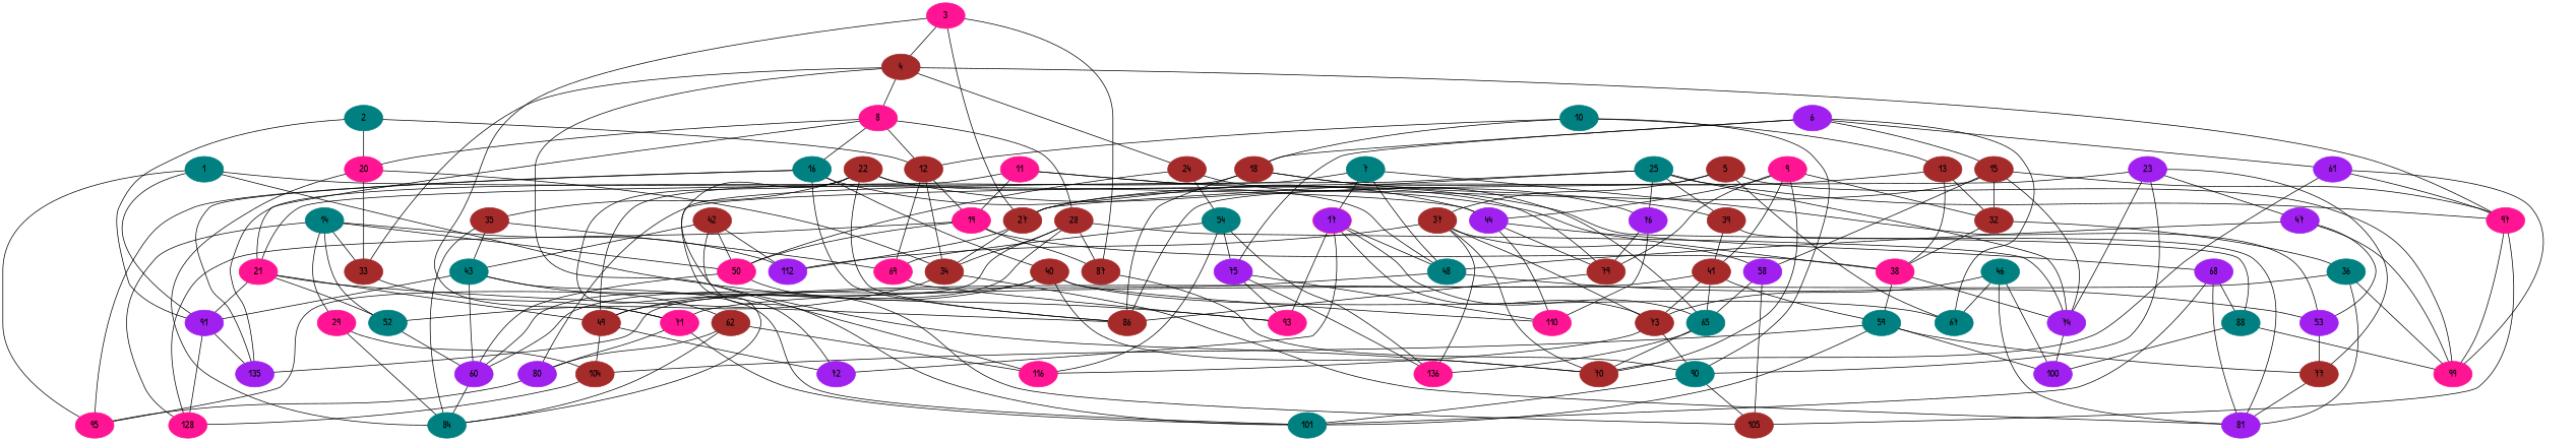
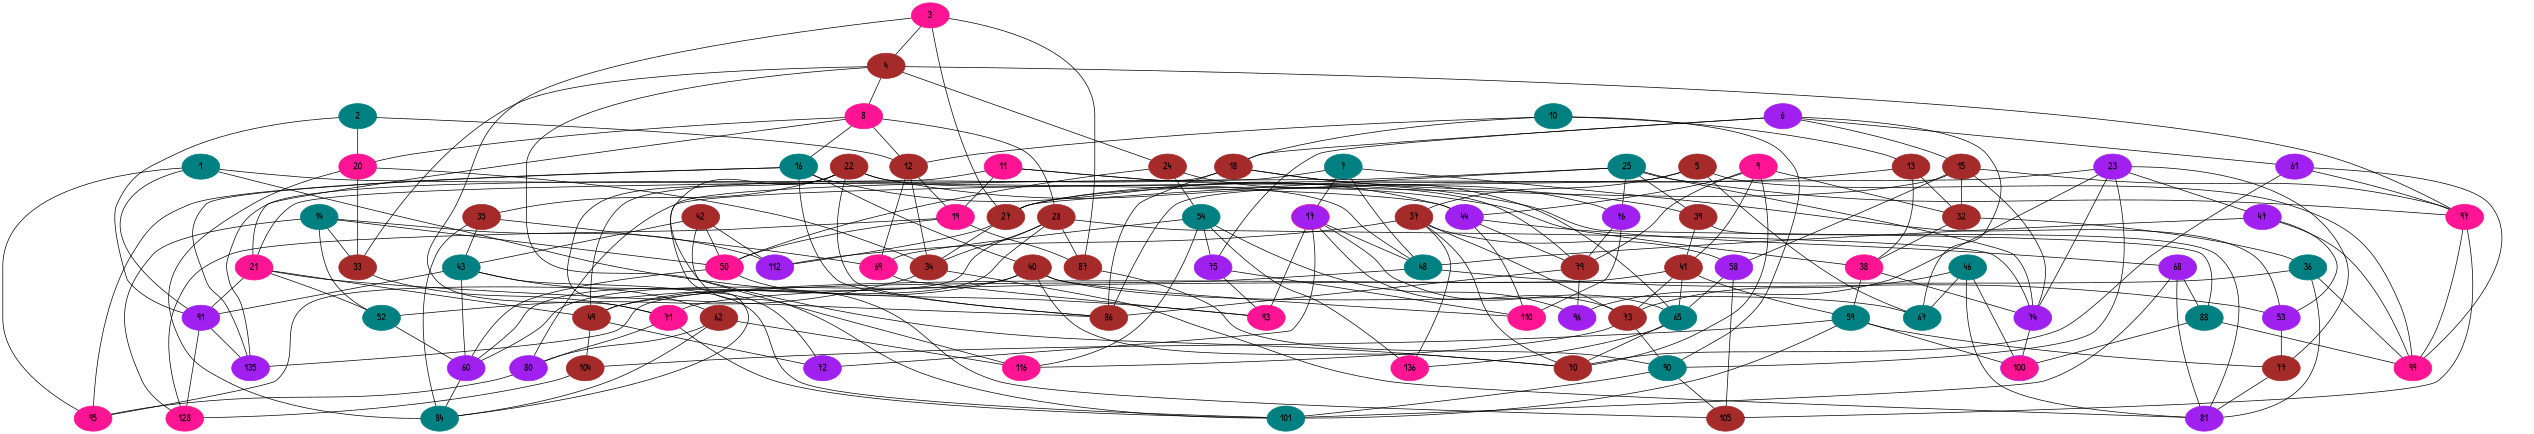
  graph {
    fontname="Patrick Hand"
    node [color=brown fontname="Patrick Hand" style=filled]
    edge [fontname="Patrick Hand"]
    44 [color=purple super="+81"]
    79 [super="+117"]
    110 [color=deeppink]
    68 [color=purple]
    1 [color=teal]
    91 [color=purple super="+138"]
    93 [color=deeppink]
    95 [color=deeppink]
    135 [color=purple]
    128 [color=deeppink]
    12 [super="+26"]
    19 [color=deeppink super="+134"]
    34 [super="+113"]
    69 [color=deeppink]
    2 [color=teal]
    20 [color=deeppink super="+126"]
    33
    84 [color=teal super="+115"]
    4 [super="+31"]
    8 [color=deeppink super="+127"]
    24 [super="+139"]
    70 [super="+102"]
    97 [color=deeppink super="+111"]
    3 [color=deeppink]
    27 [super="+85"]
    71 [color=deeppink super="+109"]
    87
    112 [color=purple]
    80 [color=purple]
    101 [color=teal super="+124"]
    90 [color=teal super="+107"]
    21 [color=deeppink super="+118"]
    16 [color=teal super="+78"]
    28 [super="+137"]
    50 [color=deeppink super="+129"]
    65 [color=teal super="+89"]
    54 [color=teal super="+98"]
    99 [color=deeppink super="+132"]
    105
    37 [super="+106"]
    58 [color=purple]
    73 [super="+103"]
    136 [color=deeppink]
    5
    67 [color=teal]
    86 [super="+108"]
    6 [color=purple super="+45"]
    15 [super="+63"]
    18 [super="+122"]
    61 [color=purple]
    75 [color=purple super="+130"]
    32 [super="+131"]
    74 [color=purple super="+120"]
    39
    49 [super="+66"]
    76 [color=purple]
    17 [color=deeppink fillcolor=purple super="+57"]
    48 [color=teal super="+119"]
    72 [color=purple]
    7 [color=teal]
    53 [color=purple]
    52 [color=teal]
    77
    40 [super="+125"]
    60 [color=purple super="+133"]
    9 [color=deeppink super="+51"]
    41 [super="+123"]
    38 [color=deeppink super="+114"]
    36 [color=teal]
    59 [color=teal super="+64"]
+   96 [color=purple]
    10 [color=teal]
    13
    11 [color=deeppink]
    88 [color=teal]
-   100 [color=purple]
+   100 [color=purple fillcolor=deeppink]
    n77 [color=purple label=81 super="+92"]
    14 [color=teal super="+94"]
-   29 [color=deeppink]
    104
    116 [color=deeppink]
    22 [super="+55"]
    35
    43 [color=teal super="+121"]
    23 [color=purple super="+56"]
    47 [color=purple]
    25 [color=teal super="+83"]
    62
    42
    46 [color=teal]
    44 -- 79
    44 -- 110
    44 -- 68
    79 -- 86
+   79 -- 96
    68 -- 101
    68 -- 88
    68 -- n77
    1 -- 44
    1 -- 91
    1 -- 93
    1 -- 95
    91 -- 135
    91 -- 128
    12 -- 19
    12 -- 34
    12 -- 69
    19 -- 128
    19 -- 87
    19 -- 50
-   19 -- 38
    34 -- 52
    34 -- n77
    69 -- 93
    2 -- 91
    2 -- 12
    2 -- 20 [weight=2]
    20 -- 34
    20 -- 33
    20 -- 84
    33 -- 71
    4 -- 33
    4 -- 8
    4 -- 24
    4 -- 70
    4 -- 97
    8 -- 12
    8 -- 20
    8 -- 21
    8 -- 16
    8 -- 28
    24 -- 50
    24 -- 65
    24 -- 54
    97 -- 99
    97 -- 105
    3 -- 4
    3 -- 27
    3 -- 71
    3 -- 87
    27 -- 34
    27 -- 112
    71 -- 80
    71 -- 101
    87 -- 90
    80 -- 95
    90 -- 101
    90 -- 105
    21 -- 91
    21 -- 86
    21 -- 49
    21 -- 52
    16 -- 44
    16 -- 95
    16 -- 135
    16 -- 86
    16 -- 40
    28 -- 95
    28 -- 34
    28 -- 87
    28 -- 74
    28 -- 60
    50 -- 105
    50 -- 60
    65 -- 70
    65 -- 136
    54 -- 69
    54 -- 136
    54 -- 75
+   54 -- 96
    54 -- 116
    37 -- 70
    37 -- 112
    37 -- 58
    37 -- 73
    37 -- 136
    58 -- 65
    58 -- 105
    73 -- 90
    73 -- 116
    5 -- 99
    5 -- 37
    5 -- 67
    5 -- 86
    6 -- 67
    6 -- 15
    6 -- 18
    6 -- 61
    6 -- 75 [weight=2]
    15 -- 97
    15 -- 27
    15 -- 58
    15 -- 32
    15 -- 74
    18 -- 86
    18 -- 39
    18 -- 49
    18 -- 76
    61 -- 70
    61 -- 97
    61 -- 99
    75 -- 110
    75 -- 93
-   75 -- 136
    32 -- 38
    32 -- 36
    74 -- 100
    39 -- 41
    39 -- n77
    49 -- 72
    49 -- 104
    76 -- 79
    76 -- 110
    17 -- 93
    17 -- 65
    17 -- 73
    17 -- 48
    17 -- 72
    48 -- 49
    48 -- 53
    7 -- 21
    7 -- 17
    7 -- 48
    7 -- 53
    53 -- 77
    52 -- 60
    77 -- n77
    40 -- 110
    40 -- 70
    40 -- 67
    40 -- 49
    40 -- 60
    60 -- 84
    9 -- 44
    9 -- 79
    9 -- 70
    9 -- 32 [weight=2]
    9 -- 41
    41 -- 135
    41 -- 65
    41 -- 73
    41 -- 59
    38 -- 74
    38 -- 59
    36 -- 71
    36 -- 99
    36 -- n77
    59 -- 101
    59 -- 77
    59 -- 100
    59 -- 104
    10 -- 12
    10 -- 90
    10 -- 18
    10 -- 13
    13 -- 27
    13 -- 32
    13 -- 38
    11 -- 79
    11 -- 135
    11 -- 19
    11 -- 88
    88 -- 99
    88 -- 100
    14 -- 128
    14 -- 33
    14 -- 112
    14 -- 50
    14 -- 52
-   14 -- 29
-   29 -- 84
-   29 -- 104
    104 -- 128
    22 -- 86
    22 -- 48
    22 -- 72
    22 -- 38
    22 -- 116
    22 -- 35
    35 -- 69
    35 -- 84
    35 -- 43
    43 -- 91
    43 -- 101
    43 -- 60
    43 -- 62
    23 -- 80
    23 -- 90
    23 -- 74
    23 -- 77
+   23 -- 96
    23 -- 47
    47 -- 99
    47 -- 48
    47 -- 53
    25 -- 84
    25 -- 97
    25 -- 27
    25 -- 74
    25 -- 39
    25 -- 76
    62 -- 84
    62 -- 80
    62 -- 116
    42 -- 112
    42 -- 101
    42 -- 50
    42 -- 43
    46 -- 73
    46 -- 67
    46 -- 100
    46 -- n77
  }
